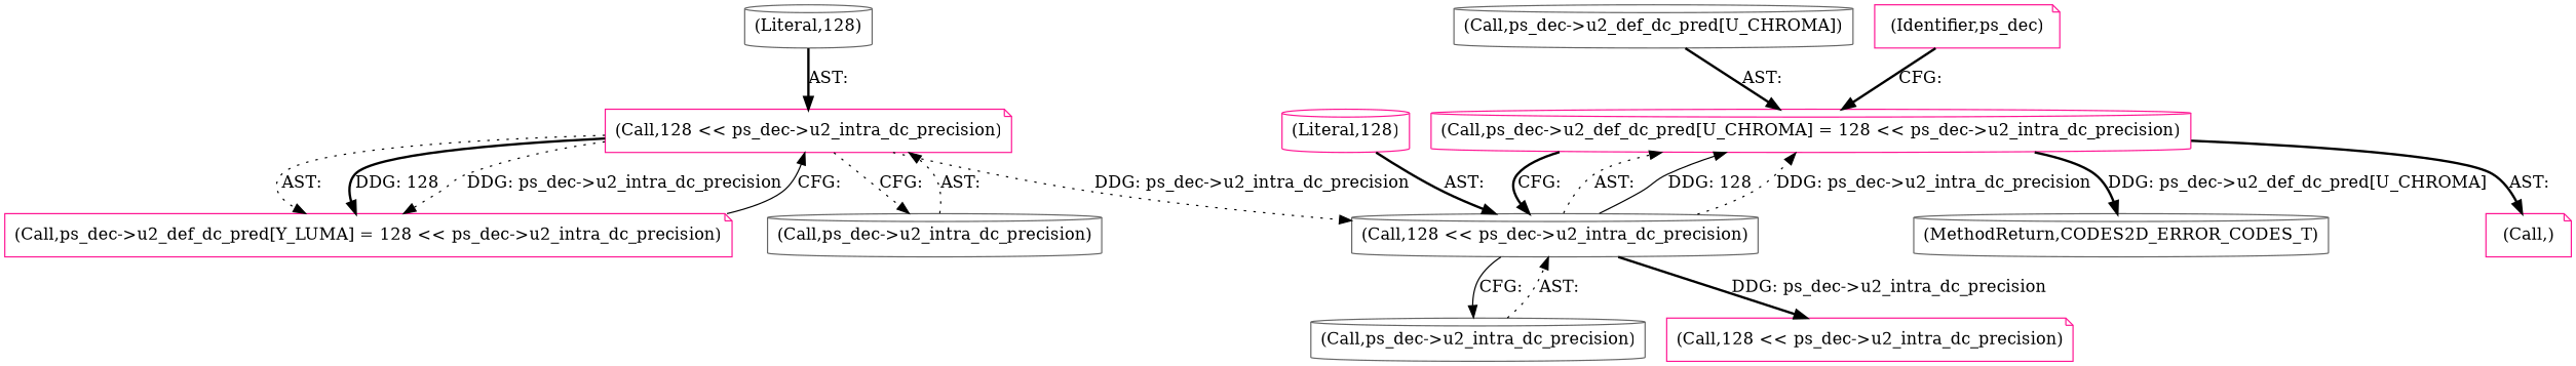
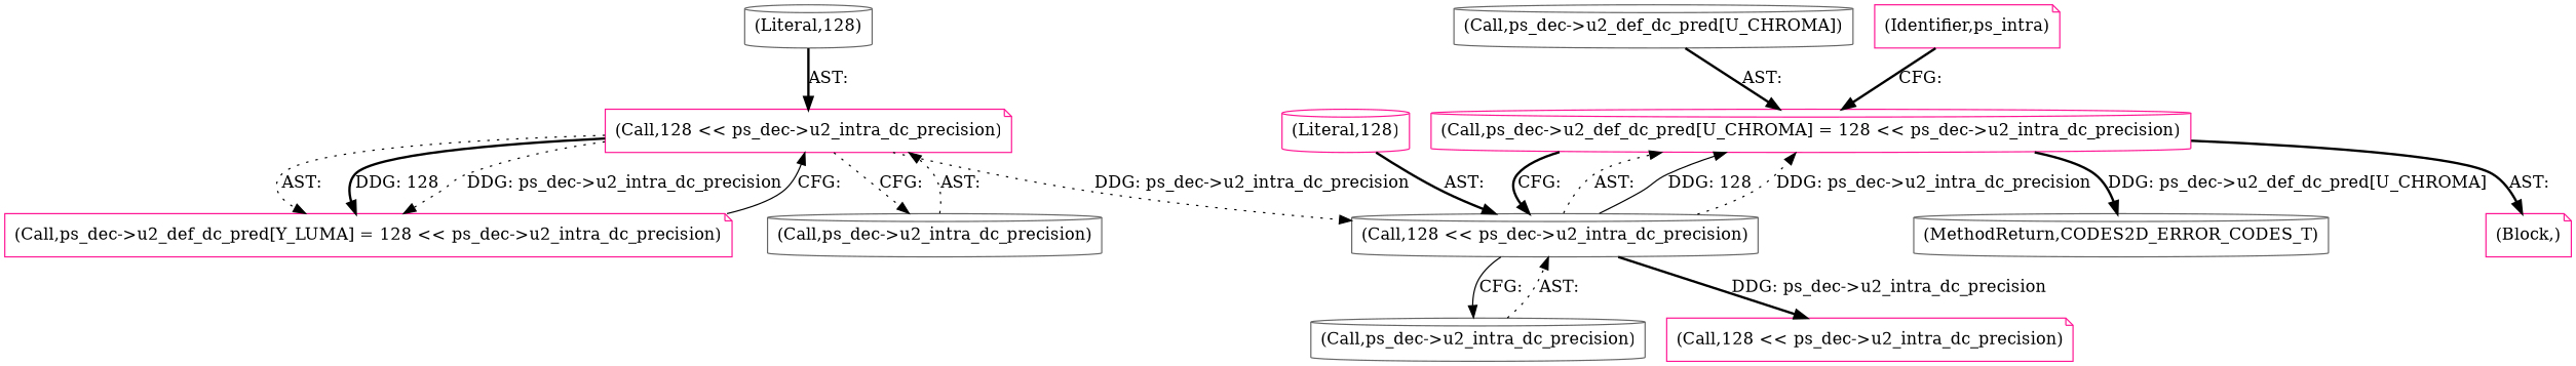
  digraph {
    node [color=deeppink shape=cylinder]
    edge [style=bold]
    n1 [label="(Call,ps_dec->u2_def_dc_pred[U_CHROMA] = 128 << ps_dec->u2_intra_dc_precision)"]
    n2 [color=gray40 label="(Call,128 << ps_dec->u2_intra_dc_precision)"]
    n3 [color=gray40 label="(MethodReturn,CODES2D_ERROR_CODES_T)"]
-   n4 [label="(Call,)" shape=note]
+   n4 [label="(Block,)" shape=note]
    n5 [color=gray40 label="(Call,ps_dec->u2_intra_dc_precision)"]
    n6 [label="(Call,128 << ps_dec->u2_intra_dc_precision)" shape=note]
    n7 [label="(Call,128 << ps_dec->u2_intra_dc_precision)" shape=note]
    n8 [label="(Call,ps_dec->u2_def_dc_pred[Y_LUMA] = 128 << ps_dec->u2_intra_dc_precision)" shape=note]
    n9 [color=gray40 label="(Call,ps_dec->u2_intra_dc_precision)"]
    n10 [color=gray40 label="(Call,ps_dec->u2_def_dc_pred[U_CHROMA])"]
    n11 [color=gray40 label="(Literal,128)"]
    n12 [label="(Literal,128)"]
-   n13 [label="(Identifier,ps_dec)" shape=note]
+   n13 [label="(Identifier,ps_intra)" shape=note]
    n1 -> n2 [label="CFG: "]
    n1 -> n3 [label="DDG: ps_dec->u2_def_dc_pred[U_CHROMA]"]
    n1 -> n4 [label="AST: "]
    n2 -> n1 [label="AST: " style=dotted]
    n2 -> n1 [label="DDG: 128" style=solid]
    n2 -> n1 [label="DDG: ps_dec->u2_intra_dc_precision" style=dotted]
    n2 -> n5 [label="CFG: " style=solid]
    n2 -> n6 [label="DDG: ps_dec->u2_intra_dc_precision"]
    n5 -> n2 [label="AST: " style=dotted]
    n7 -> n2 [label="DDG: ps_dec->u2_intra_dc_precision" style=dotted]
    n7 -> n8 [label="AST: " style=dotted]
    n7 -> n8 [label="DDG: 128"]
    n7 -> n8 [label="DDG: ps_dec->u2_intra_dc_precision" style=dotted]
    n7 -> n9 [label="CFG: " style=dotted]
    n8 -> n7 [label="CFG: " style=solid]
    n9 -> n7 [label="AST: " style=dotted]
    n10 -> n1 [label="AST: "]
    n11 -> n7 [label="AST: "]
    n12 -> n2 [label="AST: "]
    n13 -> n1 [label="CFG: "]
  }
